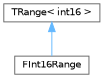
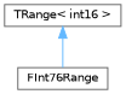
  digraph {
    rankdir=TB
    node [color=grey40 fillcolor=white fontname=Helvetica fontsize=10 shape=box style=filled]
    n1 [height=0.2 label="TRange\< int16 \>" width=0.4]
-   n2 [height=0.2 label=FInt16Range width=0.4]
+   n2 [height=0.2 label=FInt76Range width=0.4]
    n1 -> n2 [color=steelblue1 dir=back fontname=Helvetica fontsize=10 labelfontname=Helvetica labelfontsize=10 style=solid]
  }
